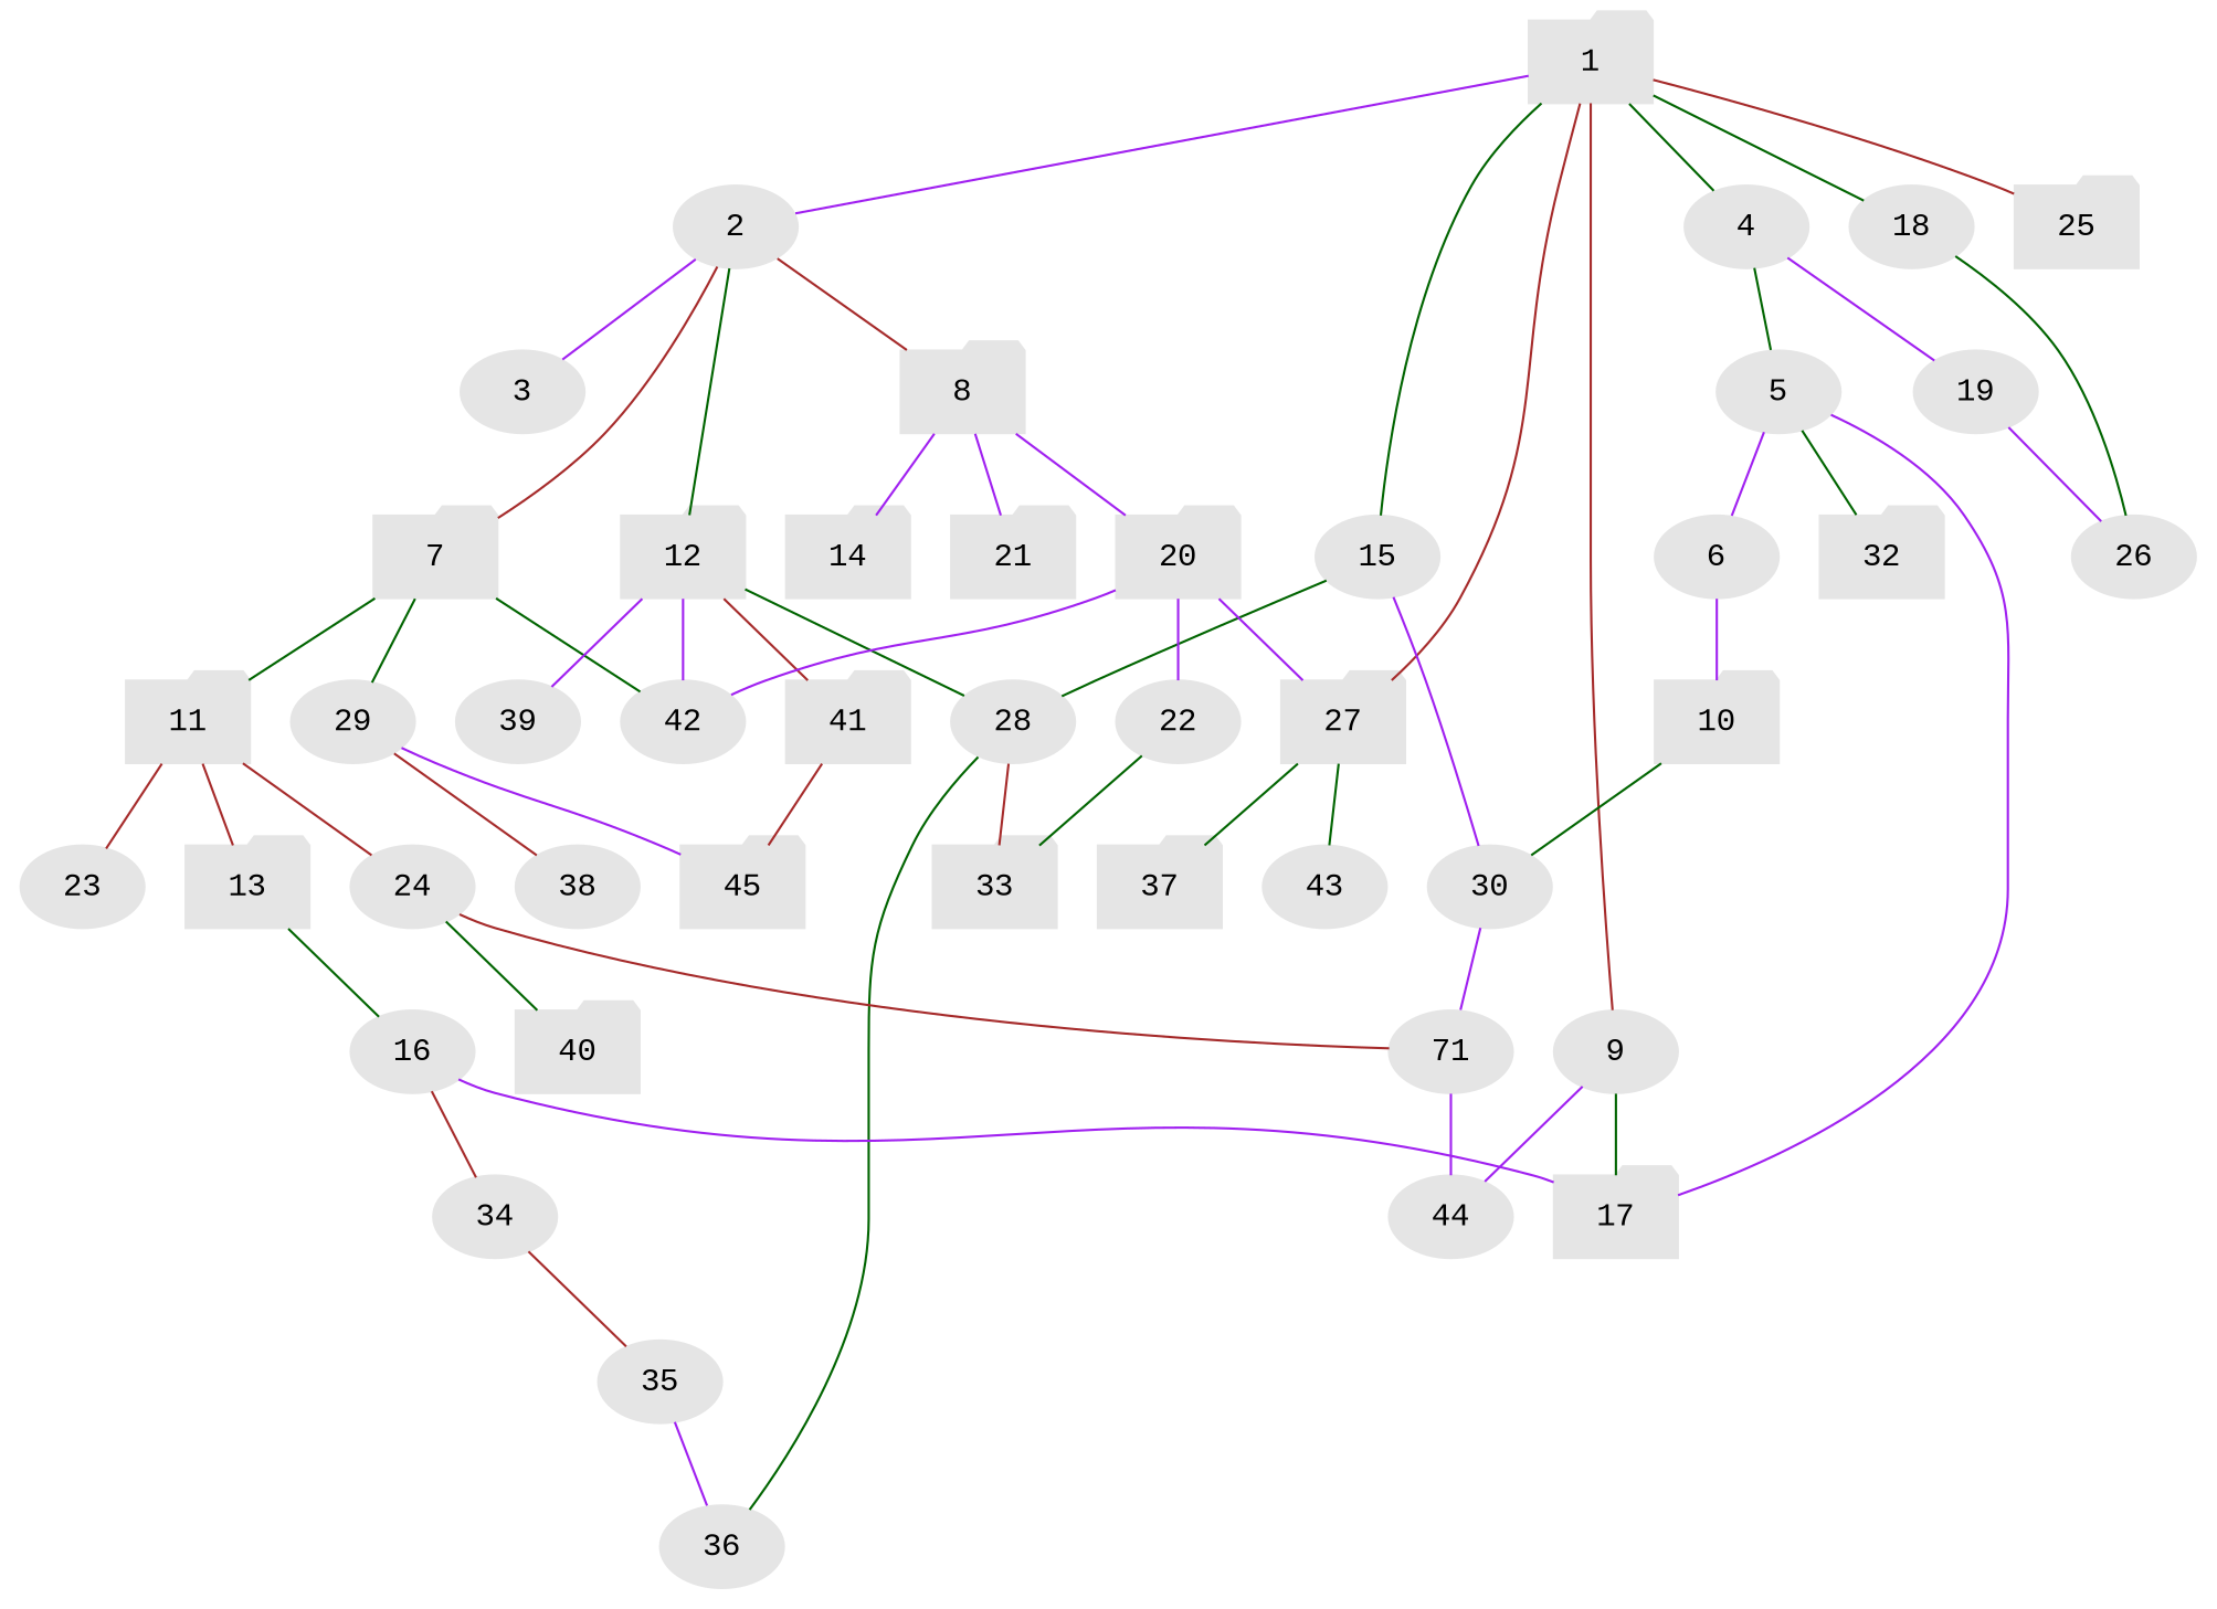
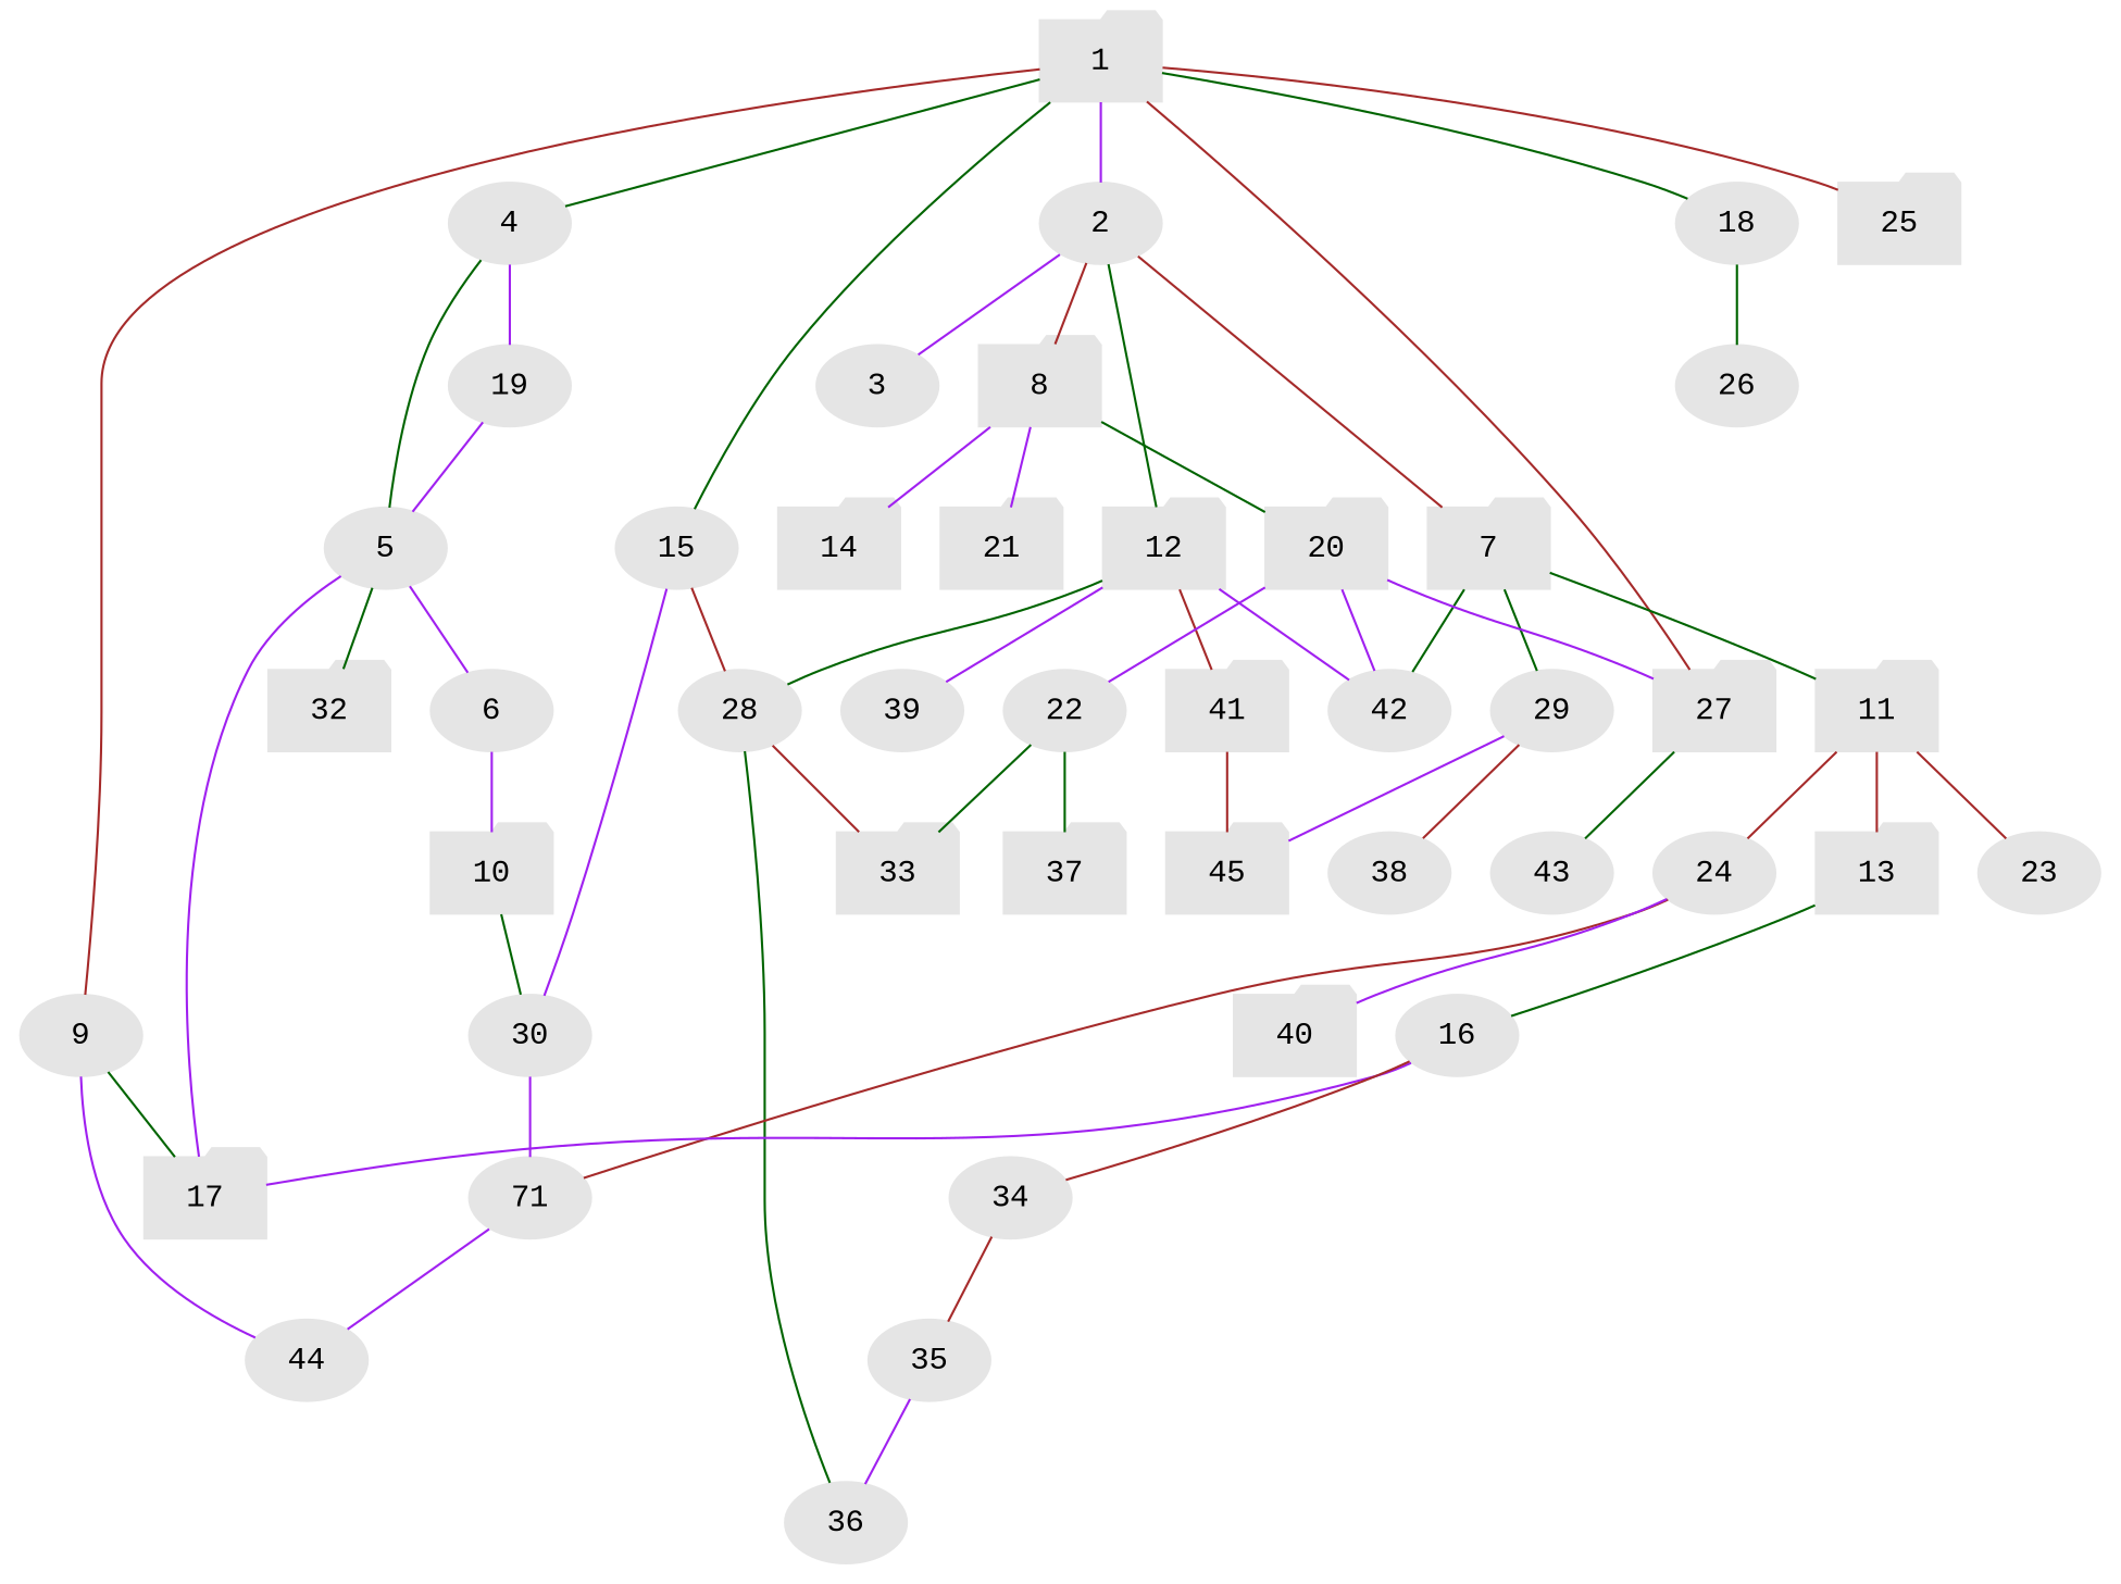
  graph {
    fontname="Liberation Mono"
    node [color=gray90 fontname="Liberation Mono" shape=ellipse style=filled]
    edge [color=purple fontname="Liberation Mono" weight=1.0]
    1 [shape=folder]
    2
    4
    9
    15
    18
    25 [shape=folder]
    27 [shape=folder]
    3
    7 [shape=folder]
    8 [shape=folder]
    12 [shape=folder]
    5
    19
    17 [shape=folder]
    44
    30
    28
    26
    43
    11 [shape=folder]
    29
    42
    14 [shape=folder]
    20 [shape=folder]
    21 [shape=folder]
    39
    41 [shape=folder]
    6
    32 [shape=folder]
    10 [shape=folder]
    13 [shape=folder]
    23
    24
    38
    45 [shape=folder]
    22
    n38 [label=71]
    16
    40 [shape=folder]
    33 [shape=folder]
    36
    34
    35
    37 [shape=folder]
    1 -- 2
    1 -- 4 [color=darkgreen]
    1 -- 9 [color=brown]
    1 -- 15 [color=darkgreen]
    1 -- 18 [color=darkgreen]
    1 -- 25 [color=brown]
    1 -- 27 [color=brown]
    2 -- 3
    2 -- 7 [color=brown]
    2 -- 8 [color=brown]
    2 -- 12 [color=darkgreen]
    4 -- 5 [color=darkgreen]
    4 -- 19
    9 -- 17 [color=darkgreen]
    9 -- 44
    15 -- 30
-   15 -- 28 [color=darkgreen]
+   15 -- 28 [color=brown]
    18 -- 26 [color=darkgreen]
    27 -- 43 [color=darkgreen]
    7 -- 11 [color=darkgreen]
    7 -- 29 [color=darkgreen]
    7 -- 42 [color=darkgreen]
    8 -- 14
-   8 -- 20
+   8 -- 20 [color=darkgreen]
    8 -- 21
    12 -- 28 [color=darkgreen]
    12 -- 42
    12 -- 39 [weight=2.0]
    12 -- 41 [color=brown]
    5 -- 17
    5 -- 6
    5 -- 32 [color=darkgreen]
-   19 -- 26
+   19 -- 5
    30 -- n38
    28 -- 33 [color=brown]
    28 -- 36 [color=darkgreen]
    11 -- 13 [color=brown]
    11 -- 23 [color=brown]
    11 -- 24 [color=brown]
    29 -- 38 [color=brown]
    29 -- 45
    20 -- 27
    20 -- 42
    20 -- 22
    41 -- 45 [color=brown]
    6 -- 10
    10 -- 30 [color=darkgreen]
    13 -- 16 [color=darkgreen]
    24 -- n38 [color=brown]
-   24 -- 40 [color=darkgreen]
+   24 -- 40
    22 -- 33 [color=darkgreen]
-   27 -- 37 [color=darkgreen]
+   22 -- 37 [color=darkgreen]
    n38 -- 44
    16 -- 17
    16 -- 34 [color=brown]
    34 -- 35 [color=brown]
    35 -- 36
  }
